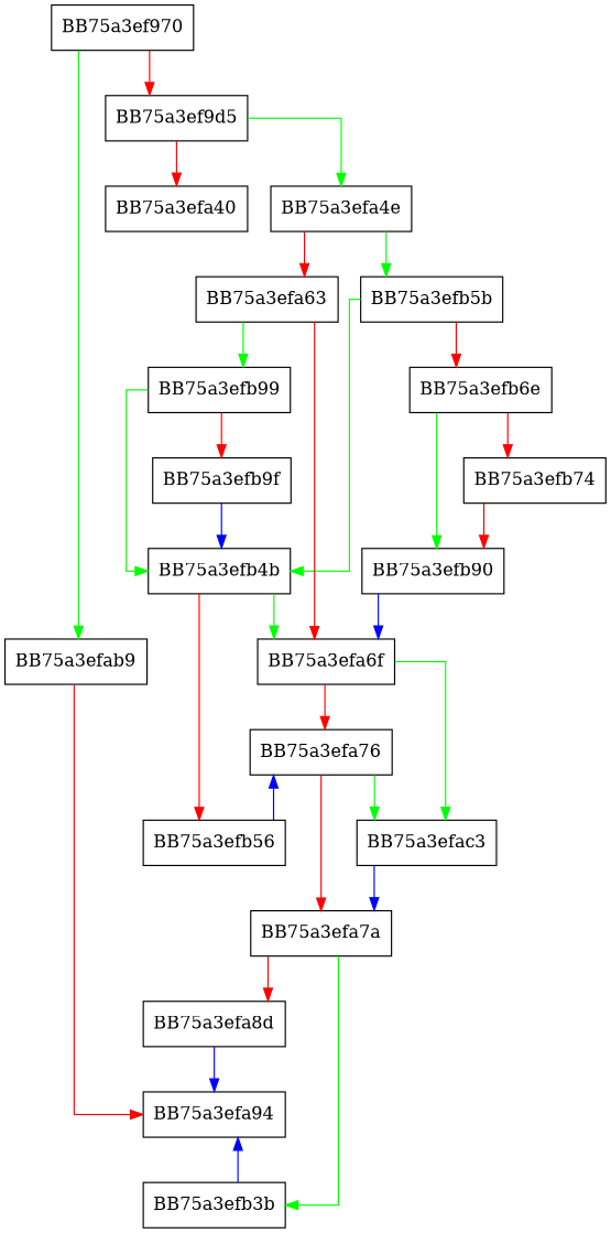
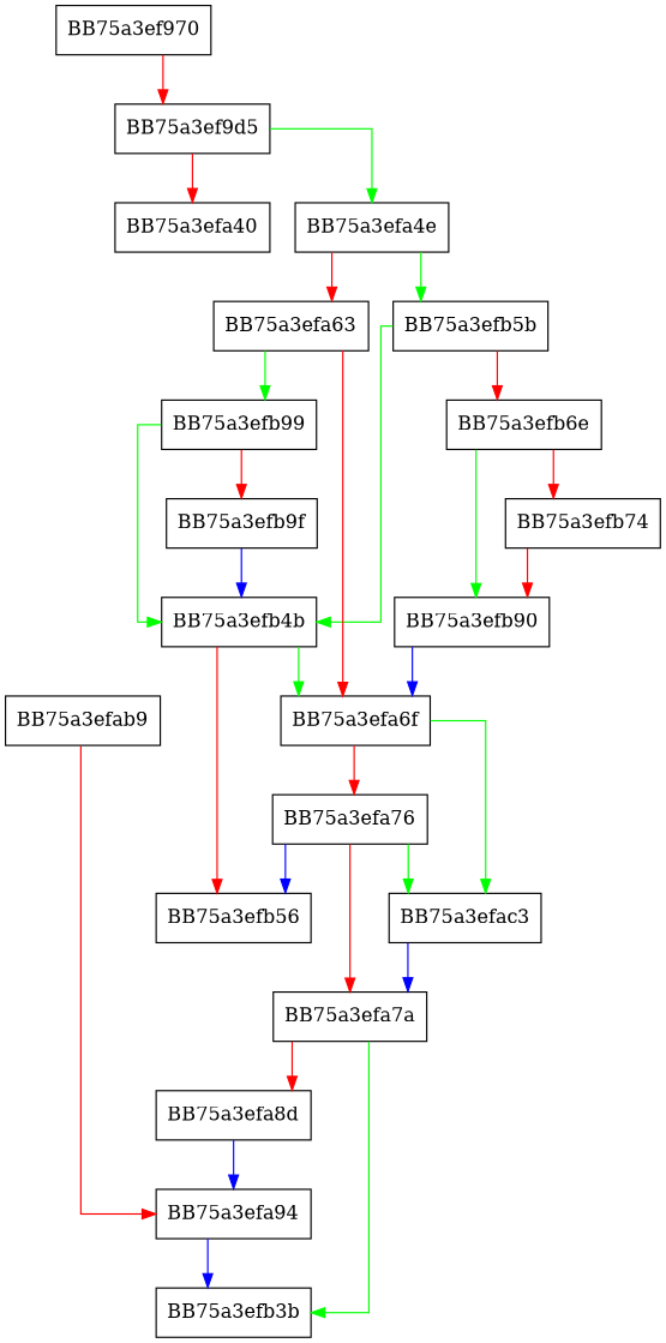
  digraph {
    splines=ortho
    node [shape=box]
    edge [color=red]
    BB75a3ef970
    BB75a3efab9
    BB75a3ef9d5
    BB75a3efa94
    BB75a3efa4e
    BB75a3efa40
    BB75a3efb5b
    BB75a3efa63
    BB75a3efb6e
    BB75a3efb4b
    BB75a3efb99
    BB75a3efa6f
    BB75a3efb90
    BB75a3efb74
    BB75a3efb9f
    BB75a3efac3
    BB75a3efa76
    BB75a3efb56
    BB75a3efa7a
    BB75a3efb3b
    BB75a3efa8d
-   BB75a3ef970 -> BB75a3efab9 [color=green]
    BB75a3ef970 -> BB75a3ef9d5
    BB75a3efab9 -> BB75a3efa94
    BB75a3ef9d5 -> BB75a3efa4e [color=green]
    BB75a3ef9d5 -> BB75a3efa40
    BB75a3efa4e -> BB75a3efb5b [color=green]
    BB75a3efa4e -> BB75a3efa63
    BB75a3efb5b -> BB75a3efb6e
    BB75a3efb5b -> BB75a3efb4b [color=green]
    BB75a3efa63 -> BB75a3efb99 [color=green]
    BB75a3efa63 -> BB75a3efa6f
    BB75a3efb6e -> BB75a3efb90 [color=green]
    BB75a3efb6e -> BB75a3efb74
    BB75a3efb4b -> BB75a3efa6f [color=green]
    BB75a3efb4b -> BB75a3efb56
    BB75a3efb99 -> BB75a3efb4b [color=green]
    BB75a3efb99 -> BB75a3efb9f
    BB75a3efa6f -> BB75a3efac3 [color=green]
    BB75a3efa6f -> BB75a3efa76
    BB75a3efb90 -> BB75a3efa6f [color=blue]
    BB75a3efb74 -> BB75a3efb90
    BB75a3efb9f -> BB75a3efb4b [color=blue]
    BB75a3efac3 -> BB75a3efa7a [color=blue]
    BB75a3efa76 -> BB75a3efac3 [color=green]
    BB75a3efa76 -> BB75a3efa7a
-   BB75a3efb56 -> BB75a3efa76 [color=blue]
+   BB75a3efa76 -> BB75a3efb56 [color=blue]
    BB75a3efa7a -> BB75a3efb3b [color=green]
    BB75a3efa7a -> BB75a3efa8d
-   BB75a3efb3b -> BB75a3efa94 [color=blue]
+   BB75a3efa94 -> BB75a3efb3b [color=blue]
    BB75a3efa8d -> BB75a3efa94 [color=blue]
  }
